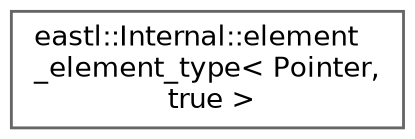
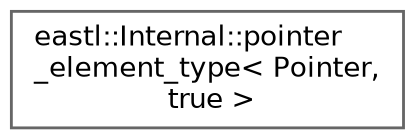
  digraph {
    rankdir=TB
-   n1 [color=grey40 fillcolor=white fontname=Helvetica fontsize=10 height=0.2 label="eastl::Internal::element\l_element_type\< Pointer,\l true \>" shape=box style=filled width=0.4]
+   n1 [color=grey40 fillcolor=white fontname=Helvetica fontsize=10 height=0.2 label="eastl::Internal::pointer\l_element_type\< Pointer,\l true \>" shape=box style=filled width=0.4]
  }
